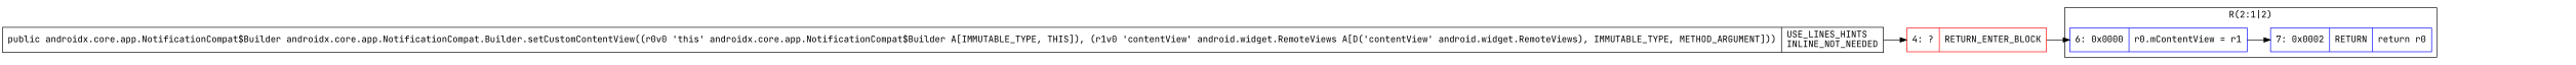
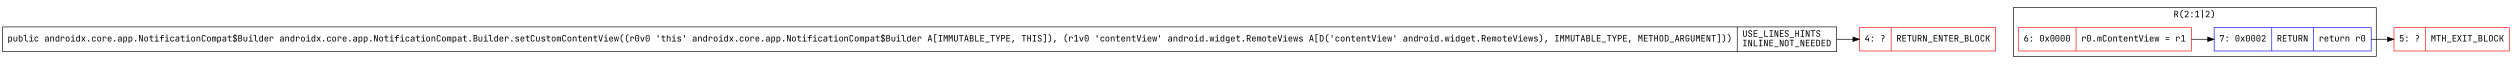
  digraph {
    fontname="JetBrains Mono"
    rankdir=LR
    node [color=blue fontname="JetBrains Mono" shape=record]
    edge [fontname="JetBrains Mono"]
-   n1 [label="{6\:\ 0x0000|r0.mContentView = r1\l}"]
+   n1 [color=red label="{6\:\ 0x0000|r0.mContentView = r1\l}"]
    n2 [label="{7\:\ 0x0002|RETURN\l|return r0\l}"]
+   n3 [color=red label="{5\:\ ?|MTH_EXIT_BLOCK\l}"]
    n4 [color=red label="{4\:\ ?|RETURN_ENTER_BLOCK\l}"]
    n5 [label="{public androidx.core.app.NotificationCompat$Builder androidx.core.app.NotificationCompat.Builder.setCustomContentView((r0v0 'this' androidx.core.app.NotificationCompat$Builder A[IMMUTABLE_TYPE, THIS]), (r1v0 'contentView' android.widget.RemoteViews A[D('contentView' android.widget.RemoteViews), IMMUTABLE_TYPE, METHOD_ARGUMENT]))  | USE_LINES_HINTS\lINLINE_NOT_NEEDED\l}" color=""]
    subgraph cluster_1 {
      label="R(2:1|2)"
      n1
      n2
    }
    n1 -> n2
-   n4 -> n1
+   n2 -> n3
    n5 -> n4
  }
